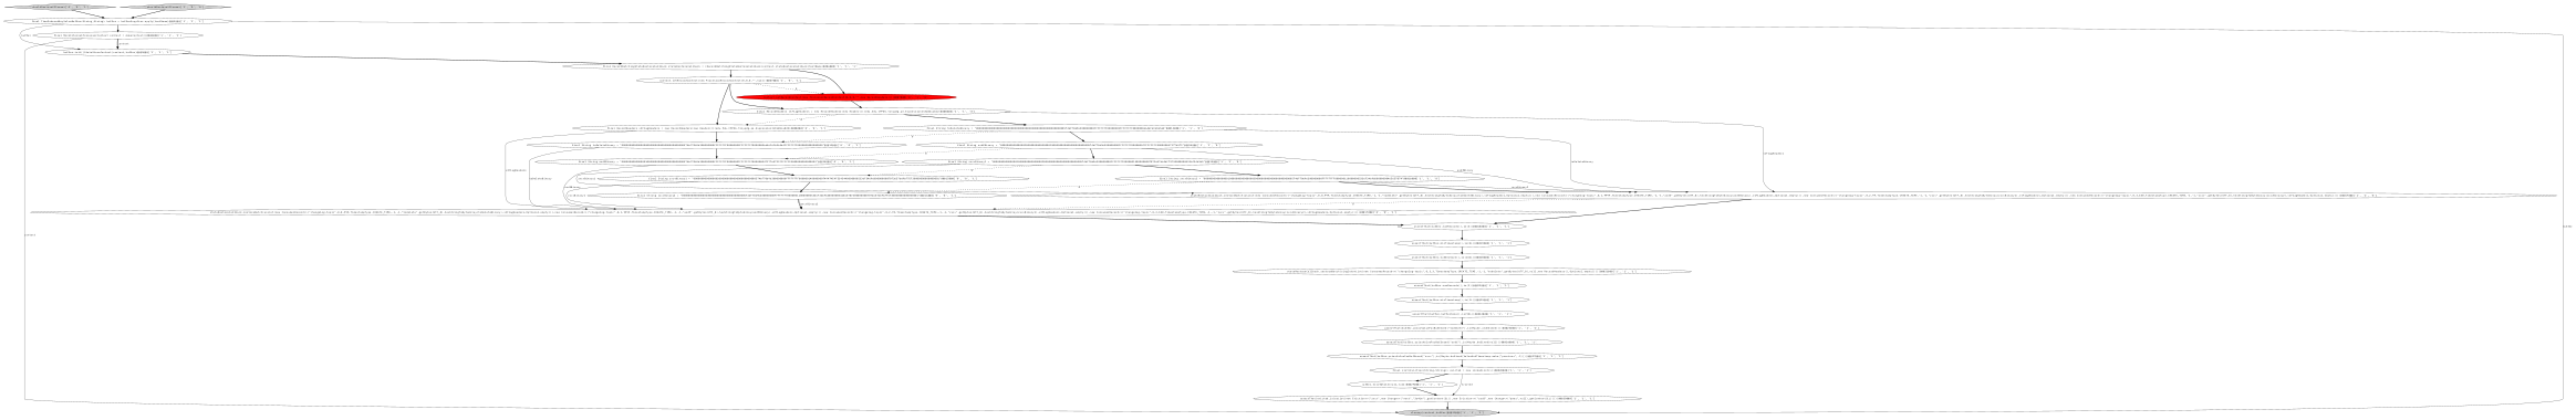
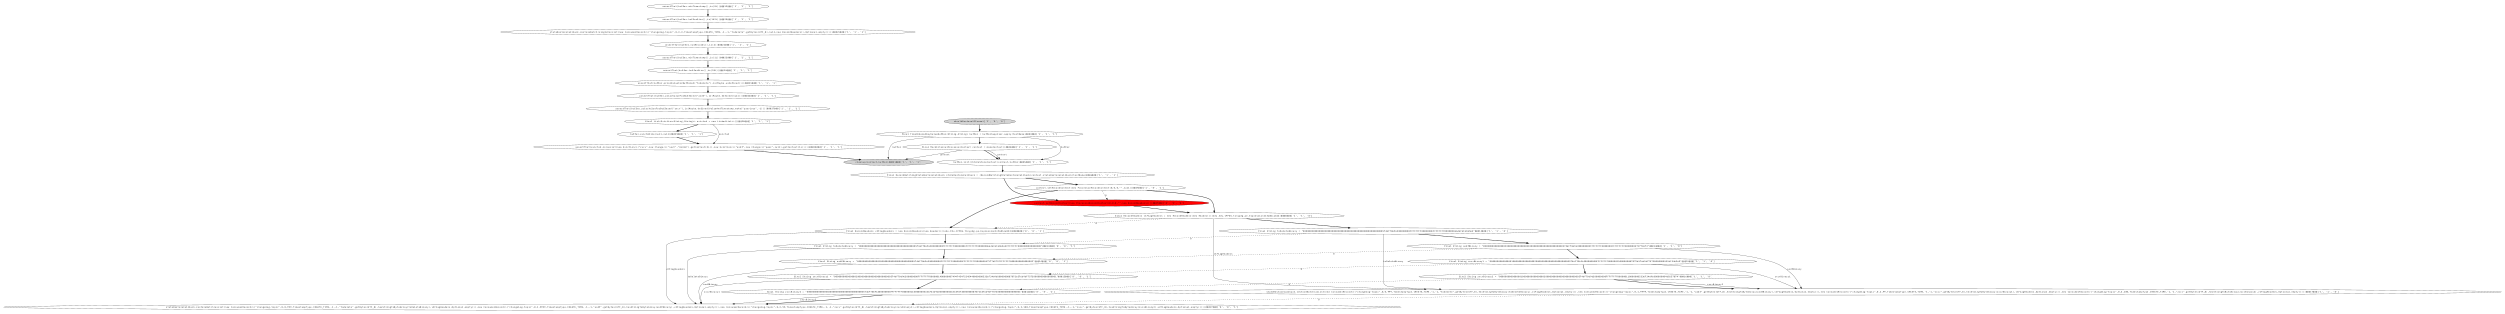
  digraph {
    fontname="IBM Plex Mono"
    node [fillcolor=white fontname="IBM Plex Mono" shape=ellipse style=filled]
    edge [fontname="IBM Plex Mono" style=bold]
    n1 [label="assertThat(buffer.minTimestamp(),is(0L))@@@19@@@['1', '1', '1']"]
    n2 [label="assertThat(buffer.bufferSize(),is(142L))@@@20@@@['1', '1', '1']"]
    n3 [label="stateRestoreCallback.restoreBatch(singletonList(new ConsumerRecord<>(\"changelog-topic\",0,3,3,TimestampType.CREATE_TIME,-1,-1,\"todelete\".getBytes(UTF_8),null,new RecordHeaders(),Optional.empty())))@@@21@@@['1', '1', '1']"]
    n4 [label="final String zxcvBinary2 = \"0000000000000003000000000000000000000005746F70696300000000FFFFFFFF0000001100000005336F34696D000000046E6578740000000870726576696F75730000000000000001\"@@@16@@@['0', '0', '1']"]
    n5 [label="stateRestoreCallback.restoreBatch(asList(new ConsumerRecord<>(\"changelog-topic\",0,0,999,TimestampType.CREATE_TIME,-1,-1,\"todelete\".getBytes(UTF_8),hexStringToByteArray(toDeleteBinary),v2FlagHeaders,Optional.empty()),new ConsumerRecord<>(\"changelog-topic\",0,1,9999,TimestampType.CREATE_TIME,-1,-1,\"asdf\".getBytes(UTF_8),hexStringToByteArray(asdfBinary),v2FlagHeaders,Optional.empty()),new ConsumerRecord<>(\"changelog-topic\",0,2,99,TimestampType.CREATE_TIME,-1,-1,\"zxcv\".getBytes(UTF_8),hexStringToByteArray(zxcvBinary1),v2FlagHeaders,Optional.empty()),new ConsumerRecord<>(\"changelog-topic\",0,2,100,TimestampType.CREATE_TIME,-1,-1,\"zxcv\".getBytes(UTF_8),hexStringToByteArray(zxcvBinary2),v2FlagHeaders,Optional.empty())))@@@17@@@['0', '0', '1']"]
-   n6 [label="assertThat(buffer.numRecords(),is(3))@@@18@@@['1', '1', '1']"]
    n7 [label="final String asdfBinary = \"0000000000000001000000000000000000000005746F70696300000000FFFFFFFF0000000CFFFFFFFF0000000471776572FFFFFFFF0000000000000002\"@@@14@@@['0', '0', '1']"]
    n8 [label="final String zxcvBinary1 = \"0000000000000002000000000000000000000005746F70696300000000FFFFFFFF000000140000000749474E4F52454400000005336F34696D0000000870726576696F75730000000000000001\"@@@15@@@['0', '0', '1']"]
    n9 [label="buffer.evictWhile(null,null)@@@29@@@['1', '1', '1']"]
    n10 [label="assertThat(evicted,is(asList(new Eviction<>(\"zxcv\",new Change<>(\"next\",\"3o4im\"),getContext(3L)),new Eviction<>(\"asdf\",new Change<>(\"qwer\",null),getContext(1L)))))@@@30@@@['1', '1', '1']"]
    n11 [fillcolor=lightgray label="cleanup(context,buffer)@@@31@@@['1', '1', '1']"]
    n12 [label="assertThat(buffer.priorValueForBuffered(\"asdf\"),is(Maybe.defined(null)))@@@26@@@['1', '1', '1']"]
    n13 [label="assertThat(buffer.priorValueForBuffered(\"zxcv\"),is(Maybe.defined(ValueAndTimestamp.make(\"previous\",-1))))@@@27@@@['1', '1', '1']"]
    n14 [label="final List<Eviction<String,String>> evicted = new LinkedList<>()@@@28@@@['1', '1', '1']"]
    n15 [label="final TimeOrderedKeyValueBuffer<String,String> buffer = bufferSupplier.apply(testName)@@@3@@@['1', '1', '1']"]
    n16 [label="buffer.init((StateStoreContext)context,buffer)@@@5@@@['1', '1', '1']"]
    n17 [label="final MockInternalProcessorContext context = makeContext()@@@4@@@['1', '1', '1']"]
    n18 [label="final RecordBatchingStateRestoreCallback stateRestoreCallback = (RecordBatchingStateRestoreCallback)context.stateRestoreCallback(testName)@@@6@@@['1', '1', '1']"]
-   n19 [fillcolor=lightgray label="shouldRestoreV2Format['0', '0', '1']" shape=diamond]
    n20 [label="final String zxcvBinary2 = \"00000000000000010000000000000003000000000000000000000005746F70696300000000FFFFFFFF0000001100000005336F34696D000000046E657874\"@@@16@@@['1', '1', '0']"]
    n21 [label="stateRestoreCallback.restoreBatch(asList(new ConsumerRecord<>(\"changelog-topic\",0,0,999,TimestampType.CREATE_TIME,-1,-1,\"todelete\".getBytes(UTF_8),hexStringToByteArray(toDeleteBinary),v1FlagHeaders,Optional.empty()),new ConsumerRecord<>(\"changelog-topic\",0,1,9999,TimestampType.CREATE_TIME,-1,-1,\"asdf\".getBytes(UTF_8),hexStringToByteArray(asdfBinary),v1FlagHeaders,Optional.empty()),new ConsumerRecord<>(\"changelog-topic\",0,2,99,TimestampType.CREATE_TIME,-1,-1,\"zxcv\".getBytes(UTF_8),hexStringToByteArray(zxcvBinary1),v1FlagHeaders,Optional.empty()),new ConsumerRecord<>(\"changelog-topic\",0,3,100,TimestampType.CREATE_TIME,-1,-1,\"zxcv\".getBytes(UTF_8),hexStringToByteArray(zxcvBinary2),v1FlagHeaders,Optional.empty())))@@@17@@@['1', '1', '0']"]
    n22 [label="final RecordHeaders v2FlagHeaders = new RecordHeaders(new Header((((edu.fdu.CPPDG.tinypdg.pe.ExpressionInfo@bca823)@@@8@@@['0', '0', '1']"]
    n23 [label="final String toDeleteBinary = \"0000000000000000000000000000000000000005746F70696300000000FFFFFFFF0000000EFFFFFFFF00000006646F6F6D6564FFFFFFFF0000000000000000\"@@@13@@@['0', '0', '1']"]
    n24 [label="final RecordHeaders v1FlagHeaders = new RecordHeaders(new Header((((edu.fdu.CPPDG.tinypdg.pe.ExpressionInfo@bca6b2)@@@8@@@['1', '1', '0']"]
    n25 [label="final String toDeleteBinary = \"00000000000000000000000000000000000000000000000000000005746F70696300000000FFFFFFFF0000000EFFFFFFFF00000006646F6F6D6564\"@@@13@@@['1', '1', '0']"]
    n26 [label="final String asdfBinary = \"00000000000000020000000000000001000000000000000000000005746F70696300000000FFFFFFFF0000000CFFFFFFFF0000000471776572\"@@@14@@@['1', '1', '0']"]
    n27 [label="context.setRecordContext(new ProcessorRecordContext(0,0,0,\"\",null))@@@7@@@['1', '0', '1']"]
    n28 [fillcolor=red label="context.setRecordContext(new ProcessorRecordContext(0,0,0,\"\",new RecordHeaders()))@@@7@@@['0', '1', '0']"]
    n29 [label="assertThat(buffer.numRecords(),is(2))@@@22@@@['1', '1', '1']"]
    n30 [label="assertThat(buffer.minTimestamp(),is(1L))@@@23@@@['1', '1', '1']"]
    n31 [label="final String zxcvBinary1 = \"00000000000000010000000000000002000000000000000000000005746F70696300000000FFFFFFFF000000150000000870726576696F757300000005336F34696D\"@@@15@@@['1', '1', '0']"]
    n32 [label="assertThat(buffer.bufferSize(),is(95L))@@@24@@@['1', '1', '1']"]
    n33 [label="assertThat(buffer.priorValueForBuffered(\"todelete\"),is(Maybe.undefined()))@@@25@@@['1', '1', '1']"]
-   n34 [fillcolor=lightgray label="shouldRestoreV1Format['1', '0', '0']" shape=diamond]
+   n34 [fillcolor=lightgray label="shouldRestoreV1Format['1', '0', '0']"]
    n1 -> n2
    n2 -> n3
    n3 -> n29
    n4 -> n5
    n4 -> n5 [label=zxcvBinary2 style=solid]
-   n5 -> n6
-   n6 -> n1
    n7 -> n5 [label=asdfBinary style=solid]
    n7 -> n8
    n8 -> n4
    n8 -> n5 [label=zxcvBinary1 style=solid]
    n9 -> n10
    n10 -> n11
    n12 -> n13
    n13 -> n14
    n14 -> n9
    n14 -> n10 [label=evicted style=solid]
    n15 -> n11 [label=buffer style=solid]
    n15 -> n16 [label=buffer style=solid]
    n15 -> n17
    n16 -> n18
    n17 -> n11 [label=context style=solid]
    n17 -> n16
    n17 -> n16 [label=context style=solid]
    n18 -> n27
    n18 -> n28
-   n19 -> n15
    n20 -> n4 [label=0 style=dashed]
    n20 -> n21 [label=zxcvBinary2 style=solid]
    n20 -> n21
    n21 -> n5 [label=0 style=dashed]
-   n21 -> n6
    n22 -> n5 [label=v2FlagHeaders style=solid]
    n22 -> n23
    n23 -> n5 [label=toDeleteBinary style=solid]
    n23 -> n7
    n24 -> n21 [label=v1FlagHeaders style=solid]
    n24 -> n22 [label=0 style=dashed]
    n24 -> n25
    n25 -> n21 [label=toDeleteBinary style=solid]
    n25 -> n23 [label=0 style=dashed]
    n25 -> n26
    n26 -> n7 [label=0 style=dashed]
    n26 -> n21 [label=asdfBinary style=solid]
    n26 -> n31
    n27 -> n22
    n27 -> n24
    n27 -> n28 [label=0 style=dashed]
    n28 -> n24
    n29 -> n30
    n30 -> n32
    n31 -> n8 [label=0 style=dashed]
    n31 -> n20
    n31 -> n21 [label=zxcvBinary1 style=solid]
    n32 -> n33
    n33 -> n12
    n34 -> n15
  }
